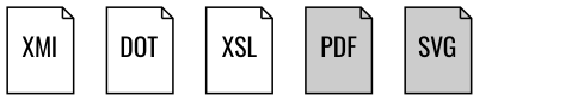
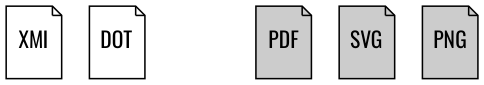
  digraph {
    fontname=Oswald
    node [fixedsize=true shape=note fontname=Oswald]
    n1 [height=.65 label=XMI width=.5]
    n2 [height=.65 label=DOT width=.5]
-   n3 [height=.65 label=XSL width=.5]
    n4 [fillcolor="#cccccc" height=.65 label=PDF style=filled width=.5]
    n5 [fillcolor="#cccccc" height=.65 label=SVG style=filled width=.5]
+   n6 [fillcolor="#cccccc" height=.65 label=PNG style=filled width=.5]
  }
